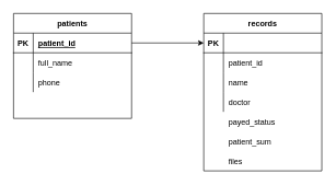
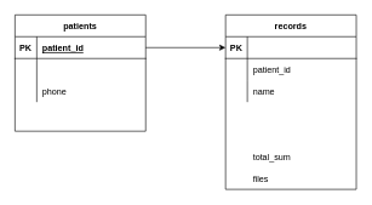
  <mxCell id="0" />
  <mxCell id="1" parent="0" />
  <mxCell id="2" value="patients" style="shape=table;startSize=30;container=1;collapsible=1;childLayout=tableLayout;fixedRows=1;rowLines=0;fontStyle=1;align=center;resizeLast=1;" vertex="1" parent="1"><mxGeometry x="20" y="20" width="180" height="160" as="geometry" /></mxCell>
  <mxCell id="3" value="" style="shape=partialRectangle;collapsible=0;dropTarget=0;pointerEvents=0;fillColor=none;top=0;left=0;bottom=1;right=0;points=[[0,0.5],[1,0.5]];portConstraint=eastwest;" vertex="1" parent="2"><mxGeometry y="30" width="180" height="30" as="geometry" /></mxCell>
  <mxCell id="4" value="PK" style="shape=partialRectangle;connectable=0;fillColor=none;top=0;left=0;bottom=0;right=0;fontStyle=1;overflow=hidden;" vertex="1" parent="3"><mxGeometry width="30" height="30" as="geometry" /></mxCell>
  <mxCell id="5" value="patient_id" style="shape=partialRectangle;connectable=0;fillColor=none;top=0;left=0;bottom=0;right=0;align=left;spacingLeft=6;fontStyle=5;overflow=hidden;" vertex="1" parent="3"><mxGeometry x="30" width="150" height="30" as="geometry" /></mxCell>
  <mxCell id="6" value="" style="shape=partialRectangle;collapsible=0;dropTarget=0;pointerEvents=0;fillColor=none;top=0;left=0;bottom=0;right=0;points=[[0,0.5],[1,0.5]];portConstraint=eastwest;" vertex="1" parent="2"><mxGeometry y="60" width="180" height="30" as="geometry" /></mxCell>
  <mxCell id="7" value="" style="shape=partialRectangle;connectable=0;fillColor=none;top=0;left=0;bottom=0;right=0;editable=1;overflow=hidden;" vertex="1" parent="6"><mxGeometry width="30" height="30" as="geometry" /></mxCell>
- <mxCell id="8" value="full_name" style="shape=partialRectangle;connectable=0;fillColor=none;top=0;left=0;bottom=0;right=0;align=left;spacingLeft=6;overflow=hidden;" vertex="1" parent="6"><mxGeometry x="30" width="150" height="30" as="geometry" /></mxCell>
  <mxCell id="9" value="" style="shape=partialRectangle;collapsible=0;dropTarget=0;pointerEvents=0;fillColor=none;top=0;left=0;bottom=0;right=0;points=[[0,0.5],[1,0.5]];portConstraint=eastwest;" vertex="1" parent="2"><mxGeometry y="90" width="180" height="30" as="geometry" /></mxCell>
  <mxCell id="10" value="" style="shape=partialRectangle;connectable=0;fillColor=none;top=0;left=0;bottom=0;right=0;editable=1;overflow=hidden;" vertex="1" parent="9"><mxGeometry width="30" height="30" as="geometry" /></mxCell>
  <mxCell id="11" value="phone" style="shape=partialRectangle;connectable=0;fillColor=none;top=0;left=0;bottom=0;right=0;align=left;spacingLeft=6;overflow=hidden;" vertex="1" parent="9"><mxGeometry x="30" width="150" height="30" as="geometry" /></mxCell>
  <mxCell id="12" value="" style="shape=partialRectangle;collapsible=0;dropTarget=0;pointerEvents=0;fillColor=none;top=0;left=0;bottom=0;right=0;points=[[0,0.5],[1,0.5]];portConstraint=eastwest;" vertex="1" parent="2"><mxGeometry y="120" width="180" height="30" as="geometry" /></mxCell>
  <mxCell id="13" value="" style="shape=partialRectangle;connectable=0;fillColor=none;top=0;left=0;bottom=0;right=0;editable=1;overflow=hidden;" vertex="1" parent="12"><mxGeometry width="30" height="30" as="geometry" /></mxCell>
  <mxCell id="14" value="records" style="shape=table;startSize=30;container=1;collapsible=1;childLayout=tableLayout;fixedRows=1;rowLines=0;fontStyle=1;align=center;resizeLast=1;" vertex="1" parent="1"><mxGeometry x="310" y="20" width="180" height="240" as="geometry" /></mxCell>
  <mxCell id="15" value="" style="shape=partialRectangle;collapsible=0;dropTarget=0;pointerEvents=0;fillColor=none;top=0;left=0;bottom=1;right=0;points=[[0,0.5],[1,0.5]];portConstraint=eastwest;" vertex="1" parent="14"><mxGeometry y="30" width="180" height="30" as="geometry" /></mxCell>
  <mxCell id="16" value="PK" style="shape=partialRectangle;connectable=0;fillColor=none;top=0;left=0;bottom=0;right=0;fontStyle=1;overflow=hidden;" vertex="1" parent="15"><mxGeometry width="30" height="30" as="geometry" /></mxCell>
  <mxCell id="17" value="" style="shape=partialRectangle;collapsible=0;dropTarget=0;pointerEvents=0;fillColor=none;top=0;left=0;bottom=0;right=0;points=[[0,0.5],[1,0.5]];portConstraint=eastwest;" vertex="1" parent="14"><mxGeometry y="60" width="180" height="30" as="geometry" /></mxCell>
  <mxCell id="18" value="" style="shape=partialRectangle;connectable=0;fillColor=none;top=0;left=0;bottom=0;right=0;editable=1;overflow=hidden;" vertex="1" parent="17"><mxGeometry width="30" height="30" as="geometry" /></mxCell>
  <mxCell id="19" value="patient_id" style="shape=partialRectangle;connectable=0;fillColor=none;top=0;left=0;bottom=0;right=0;align=left;spacingLeft=6;overflow=hidden;" vertex="1" parent="17"><mxGeometry x="30" width="150" height="30" as="geometry" /></mxCell>
  <mxCell id="20" value="" style="shape=partialRectangle;collapsible=0;dropTarget=0;pointerEvents=0;fillColor=none;top=0;left=0;bottom=0;right=0;points=[[0,0.5],[1,0.5]];portConstraint=eastwest;" vertex="1" parent="14"><mxGeometry y="90" width="180" height="30" as="geometry" /></mxCell>
  <mxCell id="21" value="" style="shape=partialRectangle;connectable=0;fillColor=none;top=0;left=0;bottom=0;right=0;editable=1;overflow=hidden;" vertex="1" parent="20"><mxGeometry width="30" height="30" as="geometry" /></mxCell>
  <mxCell id="22" value="name" style="shape=partialRectangle;connectable=0;fillColor=none;top=0;left=0;bottom=0;right=0;align=left;spacingLeft=6;overflow=hidden;" vertex="1" parent="20"><mxGeometry x="30" width="150" height="30" as="geometry" /></mxCell>
  <mxCell id="23" value="" style="shape=partialRectangle;collapsible=0;dropTarget=0;pointerEvents=0;fillColor=none;top=0;left=0;bottom=0;right=0;points=[[0,0.5],[1,0.5]];portConstraint=eastwest;" vertex="1" parent="14"><mxGeometry y="120" width="180" height="30" as="geometry" /></mxCell>
  <mxCell id="24" value="" style="shape=partialRectangle;connectable=0;fillColor=none;top=0;left=0;bottom=0;right=0;editable=1;overflow=hidden;" vertex="1" parent="23"><mxGeometry width="30" height="30" as="geometry" /></mxCell>
- <mxCell id="25" value="doctor" style="shape=partialRectangle;connectable=0;fillColor=none;top=0;left=0;bottom=0;right=0;align=left;spacingLeft=6;overflow=hidden;" vertex="1" parent="23"><mxGeometry x="30" width="150" height="30" as="geometry" /></mxCell>
- <mxCell id="26" value="payed_status" style="shape=partialRectangle;connectable=0;fillColor=none;top=0;left=0;bottom=0;right=0;align=left;spacingLeft=6;overflow=hidden;" vertex="1" parent="1"><mxGeometry x="340" y="170" width="150" height="30" as="geometry" /></mxCell>
- <mxCell id="27" value="patient_sum" style="shape=partialRectangle;connectable=0;fillColor=none;top=0;left=0;bottom=0;right=0;align=left;spacingLeft=6;overflow=hidden;" vertex="1" parent="1"><mxGeometry x="340" y="200" width="150" height="30" as="geometry" /></mxCell>
+ <mxCell id="27" value="total_sum" style="shape=partialRectangle;connectable=0;fillColor=none;top=0;left=0;bottom=0;right=0;align=left;spacingLeft=6;overflow=hidden;" vertex="1" parent="1"><mxGeometry x="340" y="200" width="150" height="30" as="geometry" /></mxCell>
  <mxCell id="28" value="files" style="shape=partialRectangle;connectable=0;fillColor=none;top=0;left=0;bottom=0;right=0;align=left;spacingLeft=6;overflow=hidden;" vertex="1" parent="1"><mxGeometry x="340" y="230" width="150" height="30" as="geometry" /></mxCell>
  <mxCell id="29" style="edgeStyle=orthogonalEdgeStyle;rounded=0;orthogonalLoop=1;jettySize=auto;html=1;exitX=1;exitY=0.5;exitDx=0;exitDy=0;entryX=0;entryY=0.5;entryDx=0;entryDy=0;" edge="1" parent="1" source="3" target="15"><mxGeometry relative="1" as="geometry" /></mxCell>
